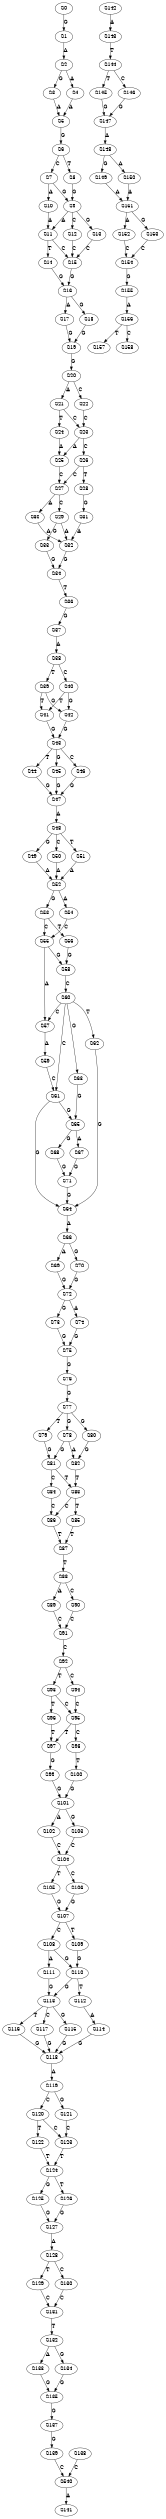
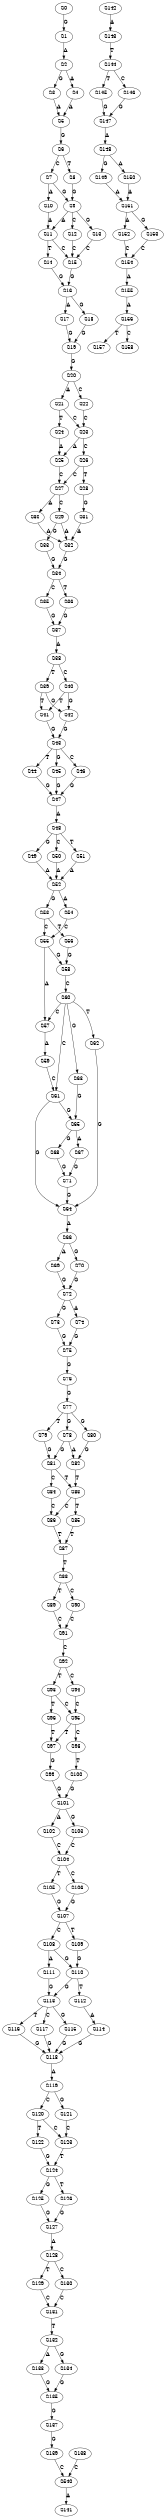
  strict digraph {
    S0
    S1
    S2
    S3
    S4
    S5
    S6
    S7
    S8
    S9
    S10
    S11
    S12
    S13
    S14
    S15
    S16
    S17
    S18
    S19
    S20
    S21
    S22
    S23
    S24
    S25
    S26
    S27
    S28
    S29
    S30
    S31
    S32
    S33
    S34
+   S35
    S36
    S37
    S38
    S39
    S40
    S41
    S42
    S43
    S44
    S45
    S46
    S47
    S48
    S49
    S50
    S51
    S52
    S53
    S54
    S55
    S56
    S57
    S58
    S59
    S60
    S61
    S62
    S63
    S64
    S65
    S66
    S67
    S68
    S69
    S70
    S71
    S72
    S73
    S74
    S75
    S76
    S77
    S78
    S79
    S80
    S81
    S82
    S83
    S84
    S85
    S86
    S87
    S88
    S89
    S90
    S91
    S92
    S93
    S94
    S95
    S96
    S97
    S98
    S99
    S100
    S101
    S102
    S103
    S104
    S105
    S106
    S107
    S108
    S109
    S110
    S111
    S112
    S113
    S114
    S115
    S116
    S117
    S118
    S119
    S120
    S121
    S122
    S123
    S124
    S125
    S126
    S127
    S128
    S129
    S130
    S131
    S132
    S133
    S134
    S135
    S137
    S139
    n139 [label=S540]
    S138
    S141
    S142
    S143
    S144
    S145
    S146
    S147
    S148
    S149
    S150
    S151
    S152
    S153
    S154
    S155
    S156
    S157
    S158
    S0 -> S1 [label=G]
    S1 -> S2 [label=A]
    S2 -> S3 [label=G]
    S2 -> S4 [label=A]
    S3 -> S5 [label=A]
    S4 -> S5 [label=A]
    S5 -> S6 [label=G]
    S6 -> S7 [label=C]
    S6 -> S8 [label=T]
    S7 -> S9 [label=G]
    S7 -> S10 [label=A]
    S8 -> S9 [label=G]
    S9 -> S11 [label=A]
    S9 -> S12 [label=C]
    S9 -> S13 [label=G]
    S10 -> S11 [label=A]
    S11 -> S14 [label=T]
    S11 -> S15 [label=C]
    S12 -> S15 [label=C]
    S13 -> S15 [label=C]
    S14 -> S16 [label=G]
    S15 -> S16 [label=G]
    S16 -> S17 [label=A]
    S16 -> S18 [label=G]
    S17 -> S19 [label=G]
    S18 -> S19 [label=G]
    S19 -> S20 [label=G]
    S20 -> S21 [label=A]
    S20 -> S22 [label=C]
    S21 -> S23 [label=C]
    S21 -> S24 [label=T]
    S22 -> S23 [label=C]
    S23 -> S25 [label=A]
    S23 -> S26 [label=C]
    S24 -> S25 [label=A]
    S25 -> S27 [label=C]
    S26 -> S27 [label=C]
    S26 -> S28 [label=T]
    S27 -> S29 [label=C]
    S27 -> S30 [label=A]
    S28 -> S31 [label=G]
    S29 -> S32 [label=A]
    S29 -> S33 [label=G]
    S30 -> S32 [label=A]
    S31 -> S32 [label=A]
    S32 -> S34 [label=G]
    S33 -> S34 [label=G]
+   S34 -> S35 [label=C]
    S34 -> S36 [label=T]
+   S35 -> S37 [label=G]
    S36 -> S37 [label=G]
    S37 -> S38 [label=A]
    S38 -> S39 [label=T]
    S38 -> S40 [label=C]
    S39 -> S41 [label=T]
    S39 -> S42 [label=G]
    S40 -> S41 [label=T]
    S40 -> S42 [label=G]
    S41 -> S43 [label=G]
    S42 -> S43 [label=G]
    S43 -> S44 [label=T]
    S43 -> S45 [label=G]
    S43 -> S46 [label=C]
    S44 -> S47 [label=G]
    S45 -> S47 [label=G]
    S46 -> S47 [label=G]
    S47 -> S48 [label=A]
    S48 -> S49 [label=G]
    S48 -> S50 [label=C]
    S48 -> S51 [label=T]
    S49 -> S52 [label=A]
    S50 -> S52 [label=A]
    S51 -> S52 [label=A]
    S52 -> S53 [label=G]
    S52 -> S54 [label=A]
    S53 -> S55 [label=C]
    S53 -> S56 [label=T]
    S54 -> S55 [label=C]
    S55 -> S57 [label=A]
    S55 -> S58 [label=G]
    S56 -> S58 [label=G]
    S57 -> S59 [label=A]
    S58 -> S60 [label=C]
    S59 -> S61 [label=C]
    S60 -> S57 [label=C]
    S60 -> S61 [label=C]
    S60 -> S62 [label=T]
    S60 -> S63 [label=G]
    S61 -> S64 [label=G]
    S61 -> S65 [label=G]
    S62 -> S64 [label=G]
    S63 -> S65 [label=G]
    S64 -> S66 [label=A]
    S65 -> S67 [label=A]
    S65 -> S68 [label=G]
    S66 -> S69 [label=A]
    S66 -> S70 [label=G]
    S67 -> S71 [label=G]
    S68 -> S71 [label=G]
    S69 -> S72 [label=G]
    S70 -> S72 [label=G]
    S71 -> S64 [label=G]
    S72 -> S73 [label=G]
    S72 -> S74 [label=A]
    S73 -> S75 [label=G]
    S74 -> S75 [label=G]
    S75 -> S76 [label=G]
    S76 -> S77 [label=G]
    S77 -> S78 [label=G]
    S77 -> S79 [label=T]
    S77 -> S80 [label=G]
    S78 -> S81 [label=G]
    S78 -> S82 [label=A]
    S79 -> S81 [label=G]
    S80 -> S82 [label=G]
    S81 -> S83 [label=T]
    S81 -> S84 [label=C]
    S82 -> S83 [label=T]
    S83 -> S85 [label=T]
    S83 -> S86 [label=C]
    S84 -> S86 [label=C]
    S85 -> S87 [label=T]
    S86 -> S87 [label=T]
    S87 -> S88 [label=T]
-   S88 -> S89 [label=A]
+   S88 -> S89 [label=T]
    S88 -> S90 [label=C]
    S89 -> S91 [label=C]
    S90 -> S91 [label=C]
    S91 -> S92 [label=C]
    S92 -> S93 [label=T]
    S92 -> S94 [label=C]
    S93 -> S95 [label=C]
    S93 -> S96 [label=T]
    S94 -> S95 [label=C]
    S95 -> S97 [label=T]
    S95 -> S98 [label=C]
    S96 -> S97 [label=T]
    S97 -> S99 [label=G]
    S98 -> S100 [label=T]
    S99 -> S101 [label=G]
    S100 -> S101 [label=G]
    S101 -> S102 [label=A]
    S101 -> S103 [label=G]
    S102 -> S104 [label=C]
    S103 -> S104 [label=C]
    S104 -> S105 [label=T]
    S104 -> S106 [label=C]
    S105 -> S107 [label=G]
    S106 -> S107 [label=G]
    S107 -> S108 [label=C]
    S107 -> S109 [label=T]
    S108 -> S110 [label=G]
    S108 -> S111 [label=A]
    S109 -> S110 [label=G]
    S110 -> S112 [label=T]
    S110 -> S113 [label=G]
    S111 -> S113 [label=G]
    S112 -> S114 [label=A]
    S113 -> S115 [label=G]
    S113 -> S116 [label=T]
    S113 -> S117 [label=C]
    S114 -> S118 [label=G]
    S115 -> S118 [label=G]
    S116 -> S118 [label=G]
    S117 -> S118 [label=G]
    S118 -> S119 [label=A]
    S119 -> S120 [label=C]
    S119 -> S121 [label=G]
    S120 -> S122 [label=T]
    S120 -> S123 [label=C]
    S121 -> S123 [label=C]
-   S122 -> S124 [label=T]
+   S122 -> S124 [label=G]
    S123 -> S124 [label=T]
    S124 -> S125 [label=G]
    S124 -> S126 [label=T]
    S125 -> S127 [label=G]
    S126 -> S127 [label=G]
    S127 -> S128 [label=A]
    S128 -> S129 [label=T]
    S128 -> S130 [label=C]
    S129 -> S131 [label=C]
    S130 -> S131 [label=C]
    S131 -> S132 [label=T]
    S132 -> S133 [label=A]
    S132 -> S134 [label=G]
    S133 -> S135 [label=G]
    S134 -> S135 [label=G]
    S135 -> S137 [label=G]
    S137 -> S139 [label=G]
    S139 -> n139 [label=C]
    n139 -> S141 [label=A]
    S138 -> n139 [label=C]
    S142 -> S143 [label=A]
    S143 -> S144 [label=T]
    S144 -> S145 [label=T]
    S144 -> S146 [label=C]
    S145 -> S147 [label=G]
    S146 -> S147 [label=G]
    S147 -> S148 [label=A]
    S148 -> S149 [label=G]
    S148 -> S150 [label=A]
    S149 -> S151 [label=A]
    S150 -> S151 [label=A]
    S151 -> S152 [label=A]
    S151 -> S153 [label=G]
    S152 -> S154 [label=C]
    S153 -> S154 [label=C]
-   S154 -> S155 [label=G]
+   S154 -> S155 [label=A]
    S155 -> S156 [label=A]
    S156 -> S157 [label=T]
    S156 -> S158 [label=C]
  }
